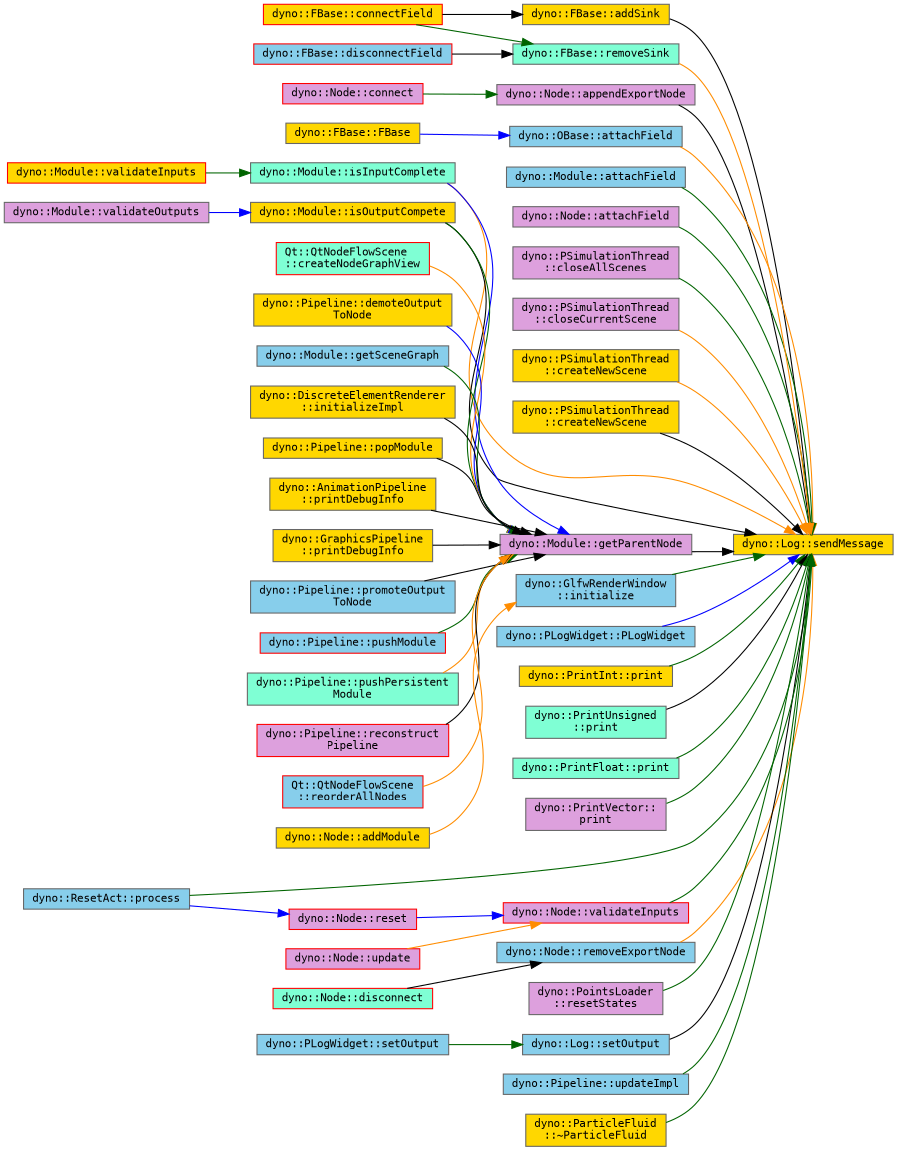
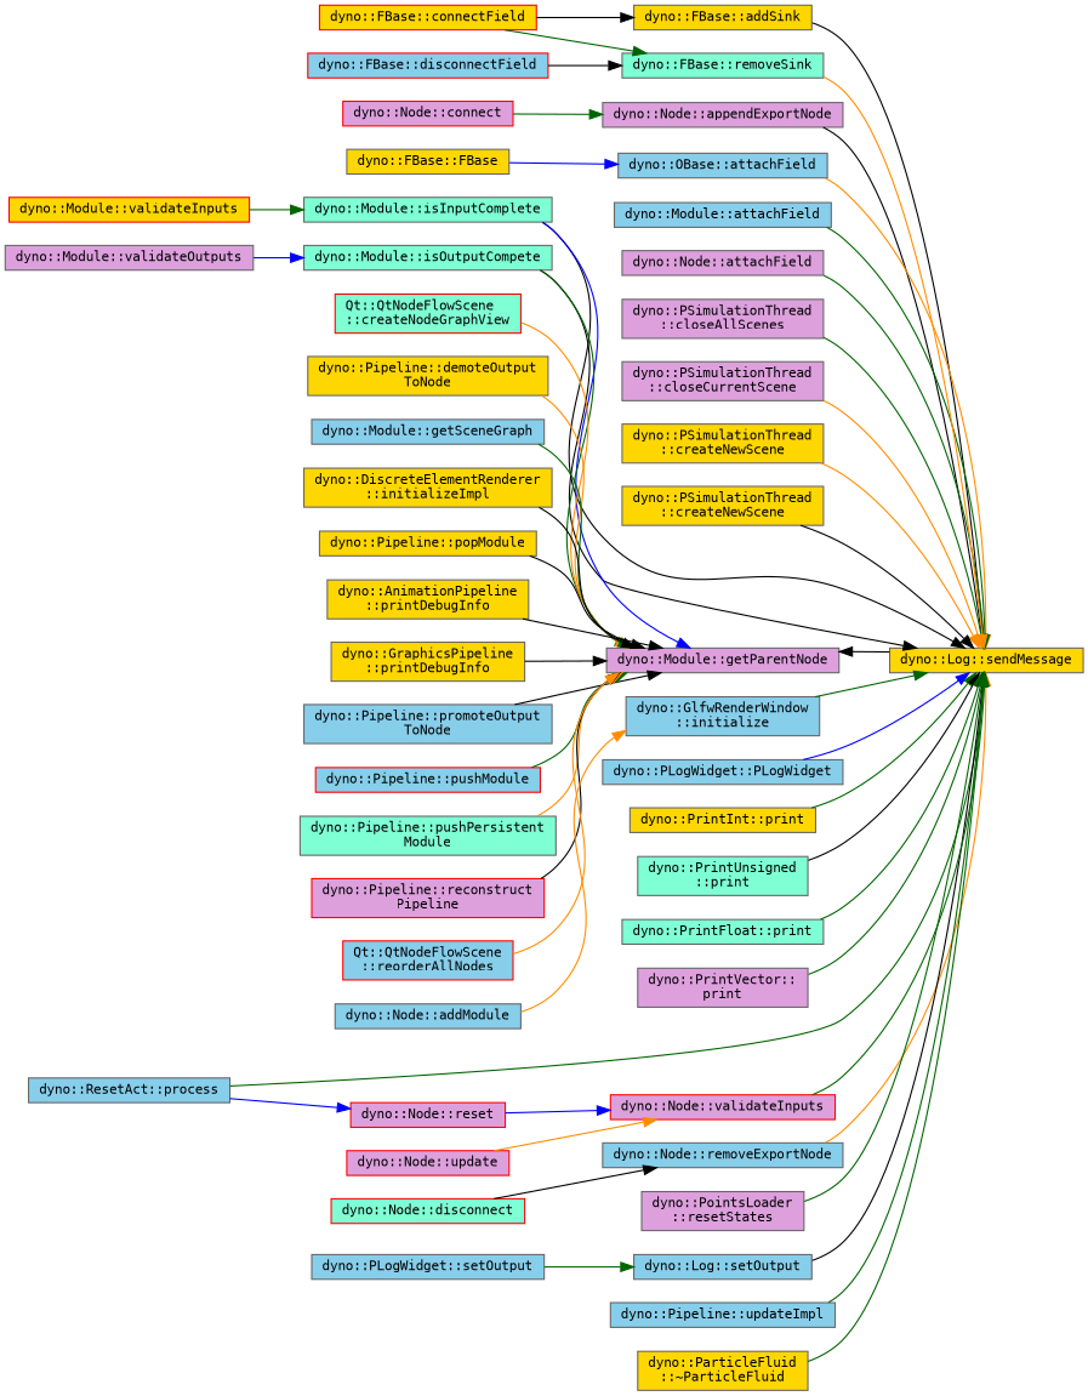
  digraph {
    fontname="DejaVu Sans Mono"
    rankdir=RL
    node [color=grey40 fillcolor=skyblue fontname="DejaVu Sans Mono" fontsize=10 shape=box style=filled]
    edge [color=darkgreen dir=back fontname="DejaVu Sans Mono" fontsize=10 labelfontname=Helvetica labelfontsize=10 style=solid]
    n1 [color=gray40 fillcolor=gold fontcolor=black height=0.2 label="dyno::Log::sendMessage" width=0.4]
    n2 [fillcolor=gold height=0.2 label="dyno::FBase::addSink" width=0.4]
    n3 [fillcolor=plum height=0.2 label="dyno::Node::appendExportNode" width=0.4]
    n4 [height=0.2 label="dyno::OBase::attachField" width=0.4]
    n5 [height=0.2 label="dyno::Module::attachField" width=0.4]
    n6 [fillcolor=plum height=0.2 label="dyno::Node::attachField" width=0.4]
    n7 [fillcolor=plum height=0.2 label="dyno::PSimulationThread\l::closeAllScenes" width=0.4]
    n8 [fillcolor=plum height=0.2 label="dyno::PSimulationThread\l::closeCurrentScene" width=0.4]
    n9 [fillcolor=gold height=0.2 label="dyno::PSimulationThread\l::createNewScene" width=0.4]
    n10 [fillcolor=gold height=0.2 label="dyno::PSimulationThread\l::createNewScene" width=0.4]
    n11 [fillcolor=plum height=0.2 label="dyno::Module::getParentNode" width=0.4]
    n12 [fillcolor=aquamarine height=0.2 label="dyno::Module::isInputComplete" width=0.4]
-   n13 [fillcolor=gold height=0.2 label="dyno::Module::isOutputCompete" width=0.4]
+   n13 [fillcolor=aquamarine height=0.2 label="dyno::Module::isOutputCompete" width=0.4]
    n14 [height=0.2 label="dyno::GlfwRenderWindow\l::initialize" width=0.4]
    n15 [height=0.2 label="dyno::PLogWidget::PLogWidget" width=0.4]
    n16 [fillcolor=gold height=0.2 label="dyno::PrintInt::print" width=0.4]
    n17 [fillcolor=aquamarine height=0.2 label="dyno::PrintUnsigned\l::print" width=0.4]
    n18 [fillcolor=aquamarine height=0.2 label="dyno::PrintFloat::print" width=0.4]
    n19 [fillcolor=plum height=0.2 label="dyno::PrintVector::\lprint" width=0.4]
    n20 [height=0.2 label="dyno::ResetAct::process" width=0.4]
    n21 [height=0.2 label="dyno::Node::removeExportNode" width=0.4]
    n22 [fillcolor=aquamarine height=0.2 label="dyno::FBase::removeSink" width=0.4]
    n23 [fillcolor=plum height=0.2 label="dyno::PointsLoader\l::resetStates" width=0.4]
    n24 [height=0.2 label="dyno::Log::setOutput" width=0.4]
    n25 [height=0.2 label="dyno::Pipeline::updateImpl" width=0.4]
    n26 [color=red fillcolor=plum height=0.2 label="dyno::Node::validateInputs" width=0.4]
    n27 [fillcolor=gold height=0.2 label="dyno::ParticleFluid\l::~ParticleFluid" width=0.4]
-   n28 [fillcolor=gold height=0.2 label="dyno::Node::addModule" width=0.4]
+   n28 [height=0.2 label="dyno::Node::addModule" width=0.4]
    n29 [color=red fillcolor=gold height=0.2 label="dyno::FBase::connectField" width=0.4]
    n30 [color=red fillcolor=plum height=0.2 label="dyno::Node::connect" width=0.4]
    n31 [fillcolor=gold height=0.2 label="dyno::FBase::FBase" width=0.4]
    n32 [color=red fillcolor=aquamarine height=0.2 label="Qt::QtNodeFlowScene\l::createNodeGraphView" width=0.4]
    n33 [fillcolor=gold height=0.2 label="dyno::Pipeline::demoteOutput\lToNode" width=0.4]
    n34 [height=0.2 label="dyno::Module::getSceneGraph" width=0.4]
    n35 [fillcolor=gold height=0.2 label="dyno::DiscreteElementRenderer\l::initializeImpl" width=0.4]
    n36 [fillcolor=gold height=0.2 label="dyno::Pipeline::popModule" width=0.4]
    n37 [fillcolor=gold height=0.2 label="dyno::AnimationPipeline\l::printDebugInfo" width=0.4]
    n38 [fillcolor=gold height=0.2 label="dyno::GraphicsPipeline\l::printDebugInfo" width=0.4]
    n39 [height=0.2 label="dyno::Pipeline::promoteOutput\lToNode" width=0.4]
    n40 [color=red height=0.2 label="dyno::Pipeline::pushModule" width=0.4]
    n41 [fillcolor=aquamarine height=0.2 label="dyno::Pipeline::pushPersistent\lModule" width=0.4]
    n42 [color=red fillcolor=plum height=0.2 label="dyno::Pipeline::reconstruct\lPipeline" width=0.4]
    n43 [color=red height=0.2 label="Qt::QtNodeFlowScene\l::reorderAllNodes" width=0.4]
    n44 [color=red fillcolor=gold height=0.2 label="dyno::Module::validateInputs" width=0.4]
    n45 [fillcolor=plum height=0.2 label="dyno::Module::validateOutputs" width=0.4]
    n46 [color=red fillcolor=aquamarine height=0.2 label="dyno::Node::disconnect" width=0.4]
    n47 [color=red height=0.2 label="dyno::FBase::disconnectField" width=0.4]
    n48 [height=0.2 label="dyno::PLogWidget::setOutput" width=0.4]
    n49 [color=red fillcolor=plum height=0.2 label="dyno::Node::reset" width=0.4]
    n50 [color=red fillcolor=plum height=0.2 label="dyno::Node::update" width=0.4]
    n1 -> n2 [color=black]
    n1 -> n3 [color=black]
    n1 -> n4 [color=darkorange]
    n1 -> n5
    n1 -> n6
    n1 -> n7
    n1 -> n8 [color=darkorange]
    n1 -> n9 [color=darkorange]
    n1 -> n10 [color=black]
-   n1 -> n11 [color=black]
-   n1 -> n12 [color=darkorange]
+   n11 -> n1 [color=black]
+   n1 -> n12 [color=black]
    n1 -> n13 [color=black]
    n1 -> n14
    n1 -> n15 [color=blue]
    n1 -> n16
    n1 -> n17 [color=black]
    n1 -> n18
    n1 -> n19
    n1 -> n20
    n1 -> n21 [color=darkorange]
    n1 -> n22 [color=darkorange]
    n1 -> n23
    n1 -> n24 [color=black]
    n1 -> n25
    n1 -> n26
    n1 -> n27
    n2 -> n29 [color=black]
    n3 -> n30
    n4 -> n31 [color=blue]
    n11 -> n12 [color=blue]
    n11 -> n13
    n11 -> n32 [color=darkorange]
-   n11 -> n33 [color=blue]
+   n11 -> n33 [color=darkorange]
    n11 -> n34
    n11 -> n35 [color=black]
    n11 -> n36 [color=black]
    n11 -> n37 [color=black]
    n11 -> n38 [color=black]
    n11 -> n39 [color=black]
    n11 -> n40
    n11 -> n41 [color=darkorange]
    n11 -> n42 [color=black]
    n11 -> n43 [color=darkorange]
    n12 -> n44
    n13 -> n45 [color=blue]
    n14 -> n28 [color=darkorange]
    n21 -> n46 [color=black]
    n22 -> n29
    n22 -> n47 [color=black]
    n24 -> n48
    n26 -> n49 [color=blue]
    n26 -> n50 [color=darkorange]
    n49 -> n20 [color=blue]
  }
